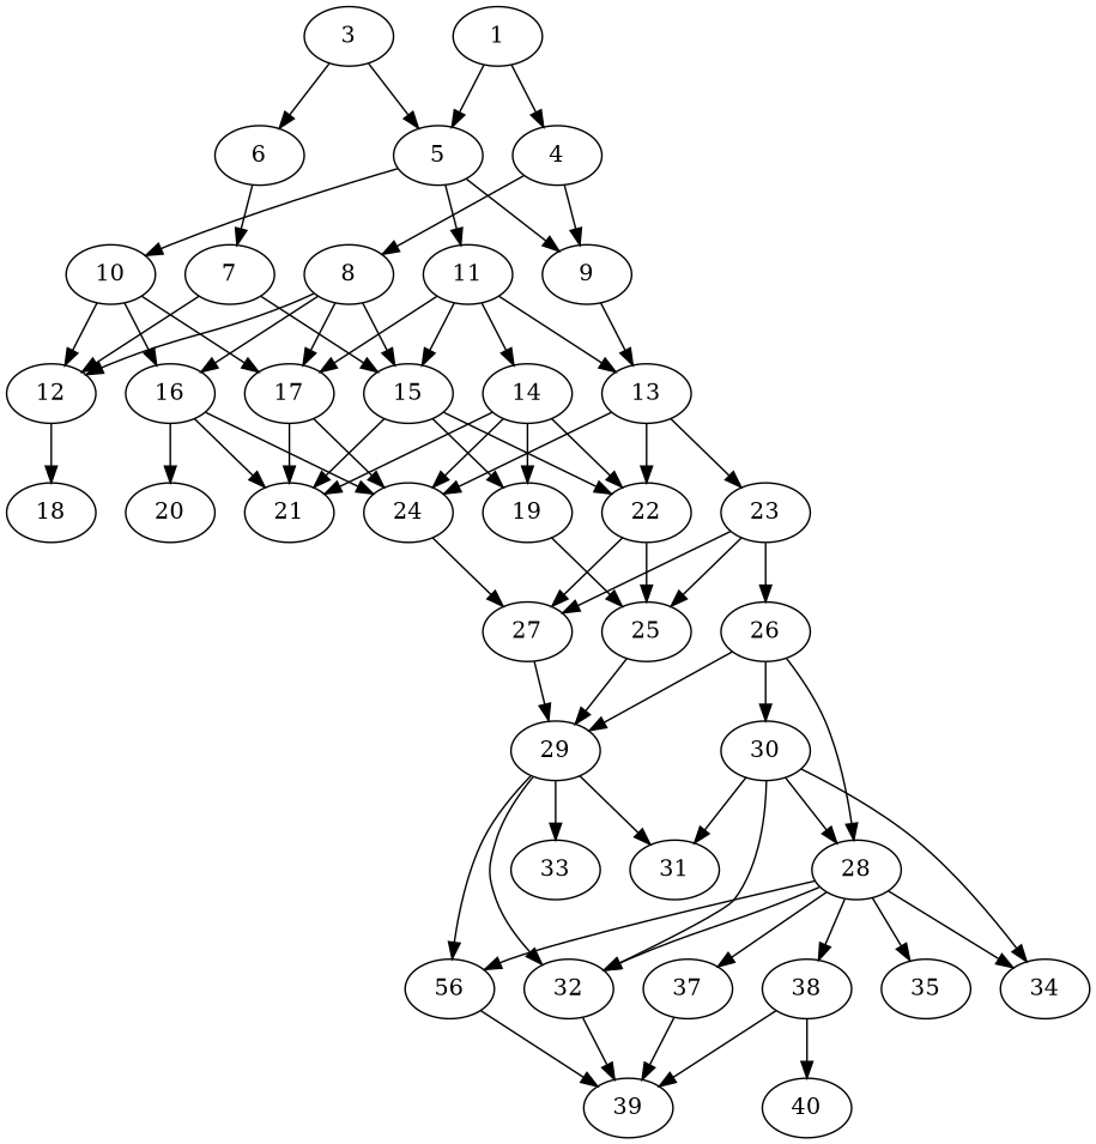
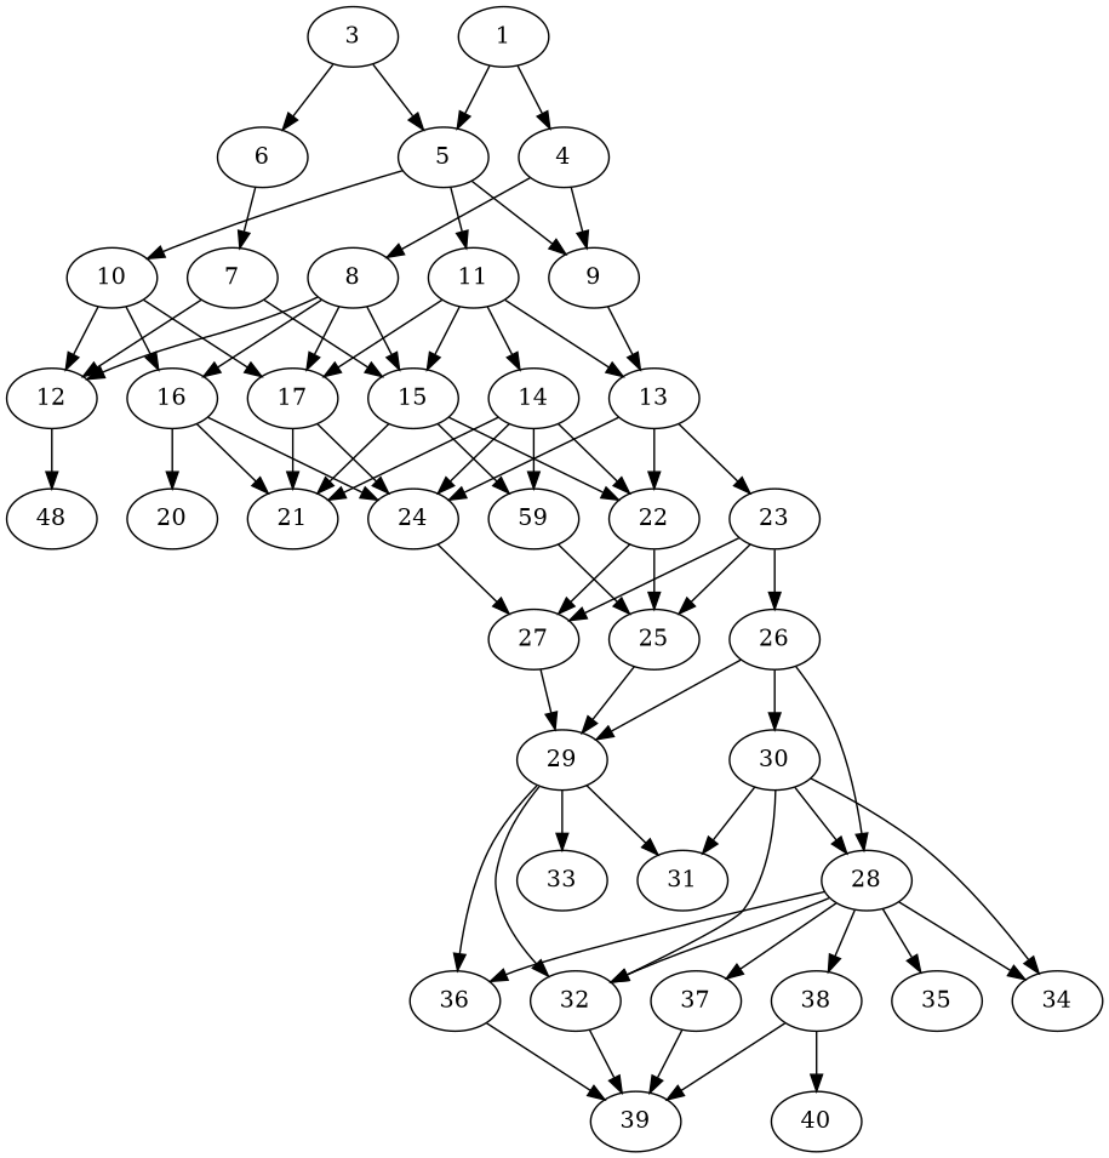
  digraph {
    node [alpha=0.12]
    1 [alpha=0.08 expect_size=24671232]
    4 [expect_size=32620544]
    5 [expect_size=29811712]
    8 [alpha=0.15 expect_size=30918656]
    9 [alpha=0.11 expect_size=5776384]
    10 [alpha=0.09 expect_size=7086080]
    11 [alpha=0.02 expect_size=25862144]
    12 [alpha=0.09 expect_size=45243392]
    15 [alpha=0.18 expect_size=52019200]
    16 [alpha=0.02 expect_size=33339392]
    17 [alpha=0.17 expect_size=39653376]
    13 [alpha=0.11 expect_size=33839104]
    14 [alpha=0.19 expect_size=24205312]
    6 [alpha=0.03 expect_size=49893376]
    7 [alpha=0.13 expect_size=15220736]
    3 [alpha=0.16 expect_size=46540800]
-   18 [alpha=0.13 expect_size=23981056]
+   18 [alpha=0.13 expect_size=23981056 label=48]
    22 [alpha=0.11 expect_size=18462720]
-   19 [alpha=0.01 expect_size=12619776]
+   19 [alpha=0.01 expect_size=12619776 label=59]
    21 [expect_size=13950976]
    24 [alpha=0.18 expect_size=17554432]
    20 [expect_size=39202816]
    23 [alpha=0.09 expect_size=38565888]
    25 [alpha=0.17 expect_size=16236544]
    27 [alpha=0.18 expect_size=14362624]
    26 [alpha=0.15 expect_size=10580992]
    29 [alpha=0.05 expect_size=36304896]
    28 [alpha=0.11 expect_size=6112256]
    30 [alpha=0.19 expect_size=39787520]
    32 [alpha=0.02 expect_size=49525760]
-   36 [alpha=0.07 expect_size=37511168 label=56]
+   36 [alpha=0.07 expect_size=37511168]
    31 [alpha=0.02 expect_size=21989376]
    33 [alpha=0.14 expect_size=29396992]
    34 [alpha=0.15 expect_size=50086912]
    35 [alpha=0.15 expect_size=44601344]
    37 [alpha=0.13 expect_size=26281984]
    38 [alpha=0.08 expect_size=20890624]
    39 [alpha=0.05 expect_size=47014912]
    40 [alpha=0.17 expect_size=10815488]
    1 -> 4
    1 -> 5
    4 -> 8
    4 -> 9
    5 -> 9
    5 -> 10
    5 -> 11
    8 -> 12
    8 -> 15
    8 -> 16
    8 -> 17
    9 -> 13
    10 -> 12
    10 -> 16
    10 -> 17
    11 -> 15
    11 -> 17
    11 -> 13
    11 -> 14
    12 -> 18
    15 -> 22
    15 -> 19
    15 -> 21
    16 -> 21
    16 -> 24
    16 -> 20
    17 -> 21
    17 -> 24
    13 -> 22
    13 -> 24
    13 -> 23
    14 -> 22
    14 -> 19
    14 -> 21
    14 -> 24
    6 -> 7
    7 -> 12
    7 -> 15
    3 -> 5
    3 -> 6
    22 -> 25
    22 -> 27
    19 -> 25
    24 -> 27
    23 -> 25
    23 -> 27
    23 -> 26
    25 -> 29
    27 -> 29
    26 -> 29
    26 -> 28
    26 -> 30
    29 -> 32
    29 -> 36
    29 -> 31
    29 -> 33
    28 -> 32
    28 -> 36
    28 -> 34
    28 -> 35
    28 -> 37
    28 -> 38
    30 -> 28
    30 -> 32
    30 -> 31
    30 -> 34
    32 -> 39
    36 -> 39
    37 -> 39
    38 -> 39
    38 -> 40
  }
